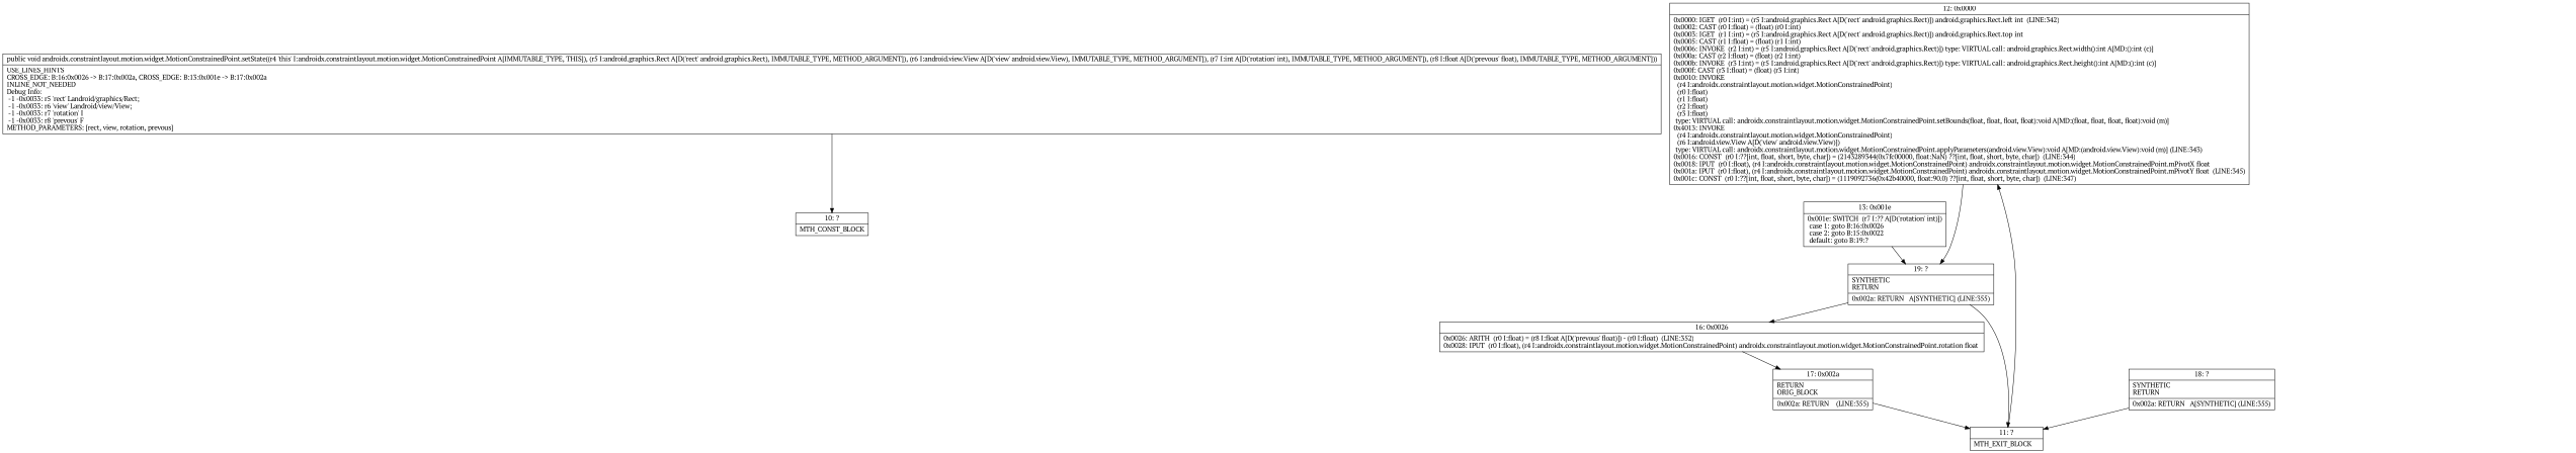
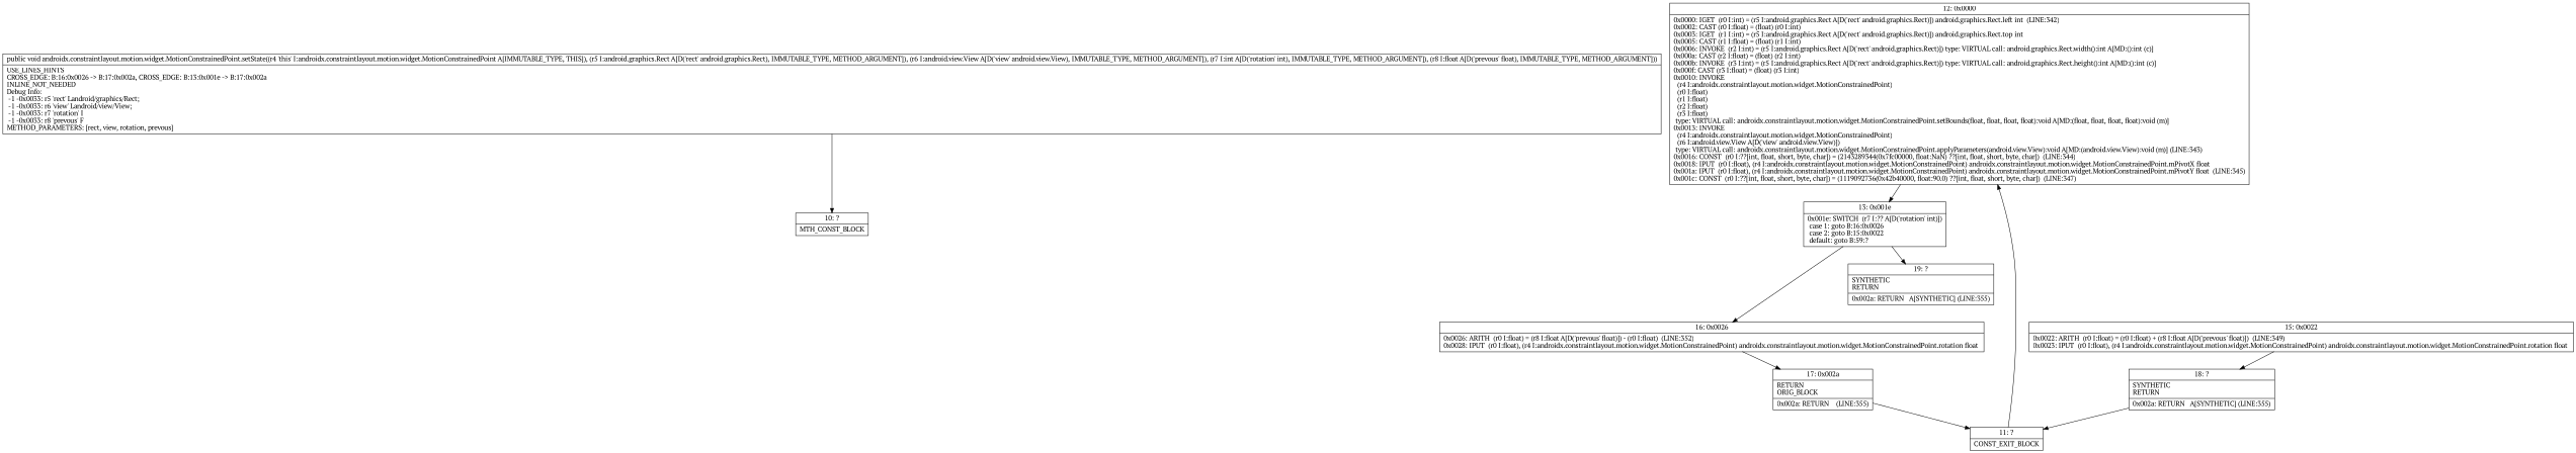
  digraph {
    fontname="PT Serif"
    node [fontname="PT Serif" shape=record]
    edge [fontname="PT Serif"]
    n1 [label="{10\:\ ?|MTH_CONST_BLOCK\l}"]
-   n2 [label="{12\:\ 0x0000|0x0000: IGET  (r0 I:int) = (r5 I:android.graphics.Rect A[D('rect' android.graphics.Rect)]) android.graphics.Rect.left int  (LINE:342)\l0x0002: CAST (r0 I:float) = (float) (r0 I:int) \l0x0003: IGET  (r1 I:int) = (r5 I:android.graphics.Rect A[D('rect' android.graphics.Rect)]) android.graphics.Rect.top int \l0x0005: CAST (r1 I:float) = (float) (r1 I:int) \l0x0006: INVOKE  (r2 I:int) = (r5 I:android.graphics.Rect A[D('rect' android.graphics.Rect)]) type: VIRTUAL call: android.graphics.Rect.width():int A[MD:():int (c)]\l0x000a: CAST (r2 I:float) = (float) (r2 I:int) \l0x000b: INVOKE  (r3 I:int) = (r5 I:android.graphics.Rect A[D('rect' android.graphics.Rect)]) type: VIRTUAL call: android.graphics.Rect.height():int A[MD:():int (c)]\l0x000f: CAST (r3 I:float) = (float) (r3 I:int) \l0x0010: INVOKE  \l  (r4 I:androidx.constraintlayout.motion.widget.MotionConstrainedPoint)\l  (r0 I:float)\l  (r1 I:float)\l  (r2 I:float)\l  (r3 I:float)\l type: VIRTUAL call: androidx.constraintlayout.motion.widget.MotionConstrainedPoint.setBounds(float, float, float, float):void A[MD:(float, float, float, float):void (m)]\l0x4013: INVOKE  \l  (r4 I:androidx.constraintlayout.motion.widget.MotionConstrainedPoint)\l  (r6 I:android.view.View A[D('view' android.view.View)])\l type: VIRTUAL call: androidx.constraintlayout.motion.widget.MotionConstrainedPoint.applyParameters(android.view.View):void A[MD:(android.view.View):void (m)] (LINE:343)\l0x0016: CONST  (r0 I:??[int, float, short, byte, char]) = (2143289344(0x7fc00000, float:NaN) ??[int, float, short, byte, char])  (LINE:344)\l0x0018: IPUT  (r0 I:float), (r4 I:androidx.constraintlayout.motion.widget.MotionConstrainedPoint) androidx.constraintlayout.motion.widget.MotionConstrainedPoint.mPivotX float \l0x001a: IPUT  (r0 I:float), (r4 I:androidx.constraintlayout.motion.widget.MotionConstrainedPoint) androidx.constraintlayout.motion.widget.MotionConstrainedPoint.mPivotY float  (LINE:345)\l0x001c: CONST  (r0 I:??[int, float, short, byte, char]) = (1119092736(0x42b40000, float:90.0) ??[int, float, short, byte, char])  (LINE:347)\l}"]
-   n3 [label="{13\:\ 0x001e|0x001e: SWITCH  (r7 I:?? A[D('rotation' int)])\l case 1: goto B:16:0x0026\l case 2: goto B:15:0x0022\l default: goto B:19:? \l}"]
+   n2 [label="{12\:\ 0x0000|0x0000: IGET  (r0 I:int) = (r5 I:android.graphics.Rect A[D('rect' android.graphics.Rect)]) android.graphics.Rect.left int  (LINE:342)\l0x0002: CAST (r0 I:float) = (float) (r0 I:int) \l0x0003: IGET  (r1 I:int) = (r5 I:android.graphics.Rect A[D('rect' android.graphics.Rect)]) android.graphics.Rect.top int \l0x0005: CAST (r1 I:float) = (float) (r1 I:int) \l0x0006: INVOKE  (r2 I:int) = (r5 I:android.graphics.Rect A[D('rect' android.graphics.Rect)]) type: VIRTUAL call: android.graphics.Rect.width():int A[MD:():int (c)]\l0x000a: CAST (r2 I:float) = (float) (r2 I:int) \l0x000b: INVOKE  (r3 I:int) = (r5 I:android.graphics.Rect A[D('rect' android.graphics.Rect)]) type: VIRTUAL call: android.graphics.Rect.height():int A[MD:():int (c)]\l0x000f: CAST (r3 I:float) = (float) (r3 I:int) \l0x0010: INVOKE  \l  (r4 I:androidx.constraintlayout.motion.widget.MotionConstrainedPoint)\l  (r0 I:float)\l  (r1 I:float)\l  (r2 I:float)\l  (r3 I:float)\l type: VIRTUAL call: androidx.constraintlayout.motion.widget.MotionConstrainedPoint.setBounds(float, float, float, float):void A[MD:(float, float, float, float):void (m)]\l0x0013: INVOKE  \l  (r4 I:androidx.constraintlayout.motion.widget.MotionConstrainedPoint)\l  (r6 I:android.view.View A[D('view' android.view.View)])\l type: VIRTUAL call: androidx.constraintlayout.motion.widget.MotionConstrainedPoint.applyParameters(android.view.View):void A[MD:(android.view.View):void (m)] (LINE:343)\l0x0016: CONST  (r0 I:??[int, float, short, byte, char]) = (2143289344(0x7fc00000, float:NaN) ??[int, float, short, byte, char])  (LINE:344)\l0x0018: IPUT  (r0 I:float), (r4 I:androidx.constraintlayout.motion.widget.MotionConstrainedPoint) androidx.constraintlayout.motion.widget.MotionConstrainedPoint.mPivotX float \l0x001a: IPUT  (r0 I:float), (r4 I:androidx.constraintlayout.motion.widget.MotionConstrainedPoint) androidx.constraintlayout.motion.widget.MotionConstrainedPoint.mPivotY float  (LINE:345)\l0x001c: CONST  (r0 I:??[int, float, short, byte, char]) = (1119092736(0x42b40000, float:90.0) ??[int, float, short, byte, char])  (LINE:347)\l}"]
+   n3 [label="{13\:\ 0x001e|0x001e: SWITCH  (r7 I:?? A[D('rotation' int)])\l case 1: goto B:16:0x0026\l case 2: goto B:15:0x0022\l default: goto B:59:? \l}"]
    n4 [label="{16\:\ 0x0026|0x0026: ARITH  (r0 I:float) = (r8 I:float A[D('prevous' float)]) \- (r0 I:float)  (LINE:352)\l0x0028: IPUT  (r0 I:float), (r4 I:androidx.constraintlayout.motion.widget.MotionConstrainedPoint) androidx.constraintlayout.motion.widget.MotionConstrainedPoint.rotation float \l}"]
    n5 [label="{19\:\ ?|SYNTHETIC\lRETURN\l|0x002a: RETURN   A[SYNTHETIC] (LINE:355)\l}"]
+   n6 [label="{15\:\ 0x0022|0x0022: ARITH  (r0 I:float) = (r0 I:float) + (r8 I:float A[D('prevous' float)])  (LINE:349)\l0x0023: IPUT  (r0 I:float), (r4 I:androidx.constraintlayout.motion.widget.MotionConstrainedPoint) androidx.constraintlayout.motion.widget.MotionConstrainedPoint.rotation float \l}"]
    n7 [label="{18\:\ ?|SYNTHETIC\lRETURN\l|0x002a: RETURN   A[SYNTHETIC] (LINE:355)\l}"]
    n8 [label="{17\:\ 0x002a|RETURN\lORIG_BLOCK\l|0x002a: RETURN    (LINE:355)\l}"]
-   n9 [label="{11\:\ ?|MTH_EXIT_BLOCK\l}"]
+   n9 [label="{11\:\ ?|CONST_EXIT_BLOCK\l}"]
    n10 [label="{public void androidx.constraintlayout.motion.widget.MotionConstrainedPoint.setState((r4 'this' I:androidx.constraintlayout.motion.widget.MotionConstrainedPoint A[IMMUTABLE_TYPE, THIS]), (r5 I:android.graphics.Rect A[D('rect' android.graphics.Rect), IMMUTABLE_TYPE, METHOD_ARGUMENT]), (r6 I:android.view.View A[D('view' android.view.View), IMMUTABLE_TYPE, METHOD_ARGUMENT]), (r7 I:int A[D('rotation' int), IMMUTABLE_TYPE, METHOD_ARGUMENT]), (r8 I:float A[D('prevous' float), IMMUTABLE_TYPE, METHOD_ARGUMENT]))  | USE_LINES_HINTS\lCROSS_EDGE: B:16:0x0026 \-\> B:17:0x002a, CROSS_EDGE: B:13:0x001e \-\> B:17:0x002a\lINLINE_NOT_NEEDED\lDebug Info:\l  \-1 \-0x0033: r5 'rect' Landroid\/graphics\/Rect;\l  \-1 \-0x0033: r6 'view' Landroid\/view\/View;\l  \-1 \-0x0033: r7 'rotation' I\l  \-1 \-0x0033: r8 'prevous' F\lMETHOD_PARAMETERS: [rect, view, rotation, prevous]\l}"]
-   n2 -> n5
-   n5 -> n4
+   n2 -> n3
+   n3 -> n4
    n3 -> n5
    n4 -> n8
-   n5 -> n9
+   n6 -> n7
    n7 -> n9
    n8 -> n9
    n9 -> n2
    n10 -> n1
  }
